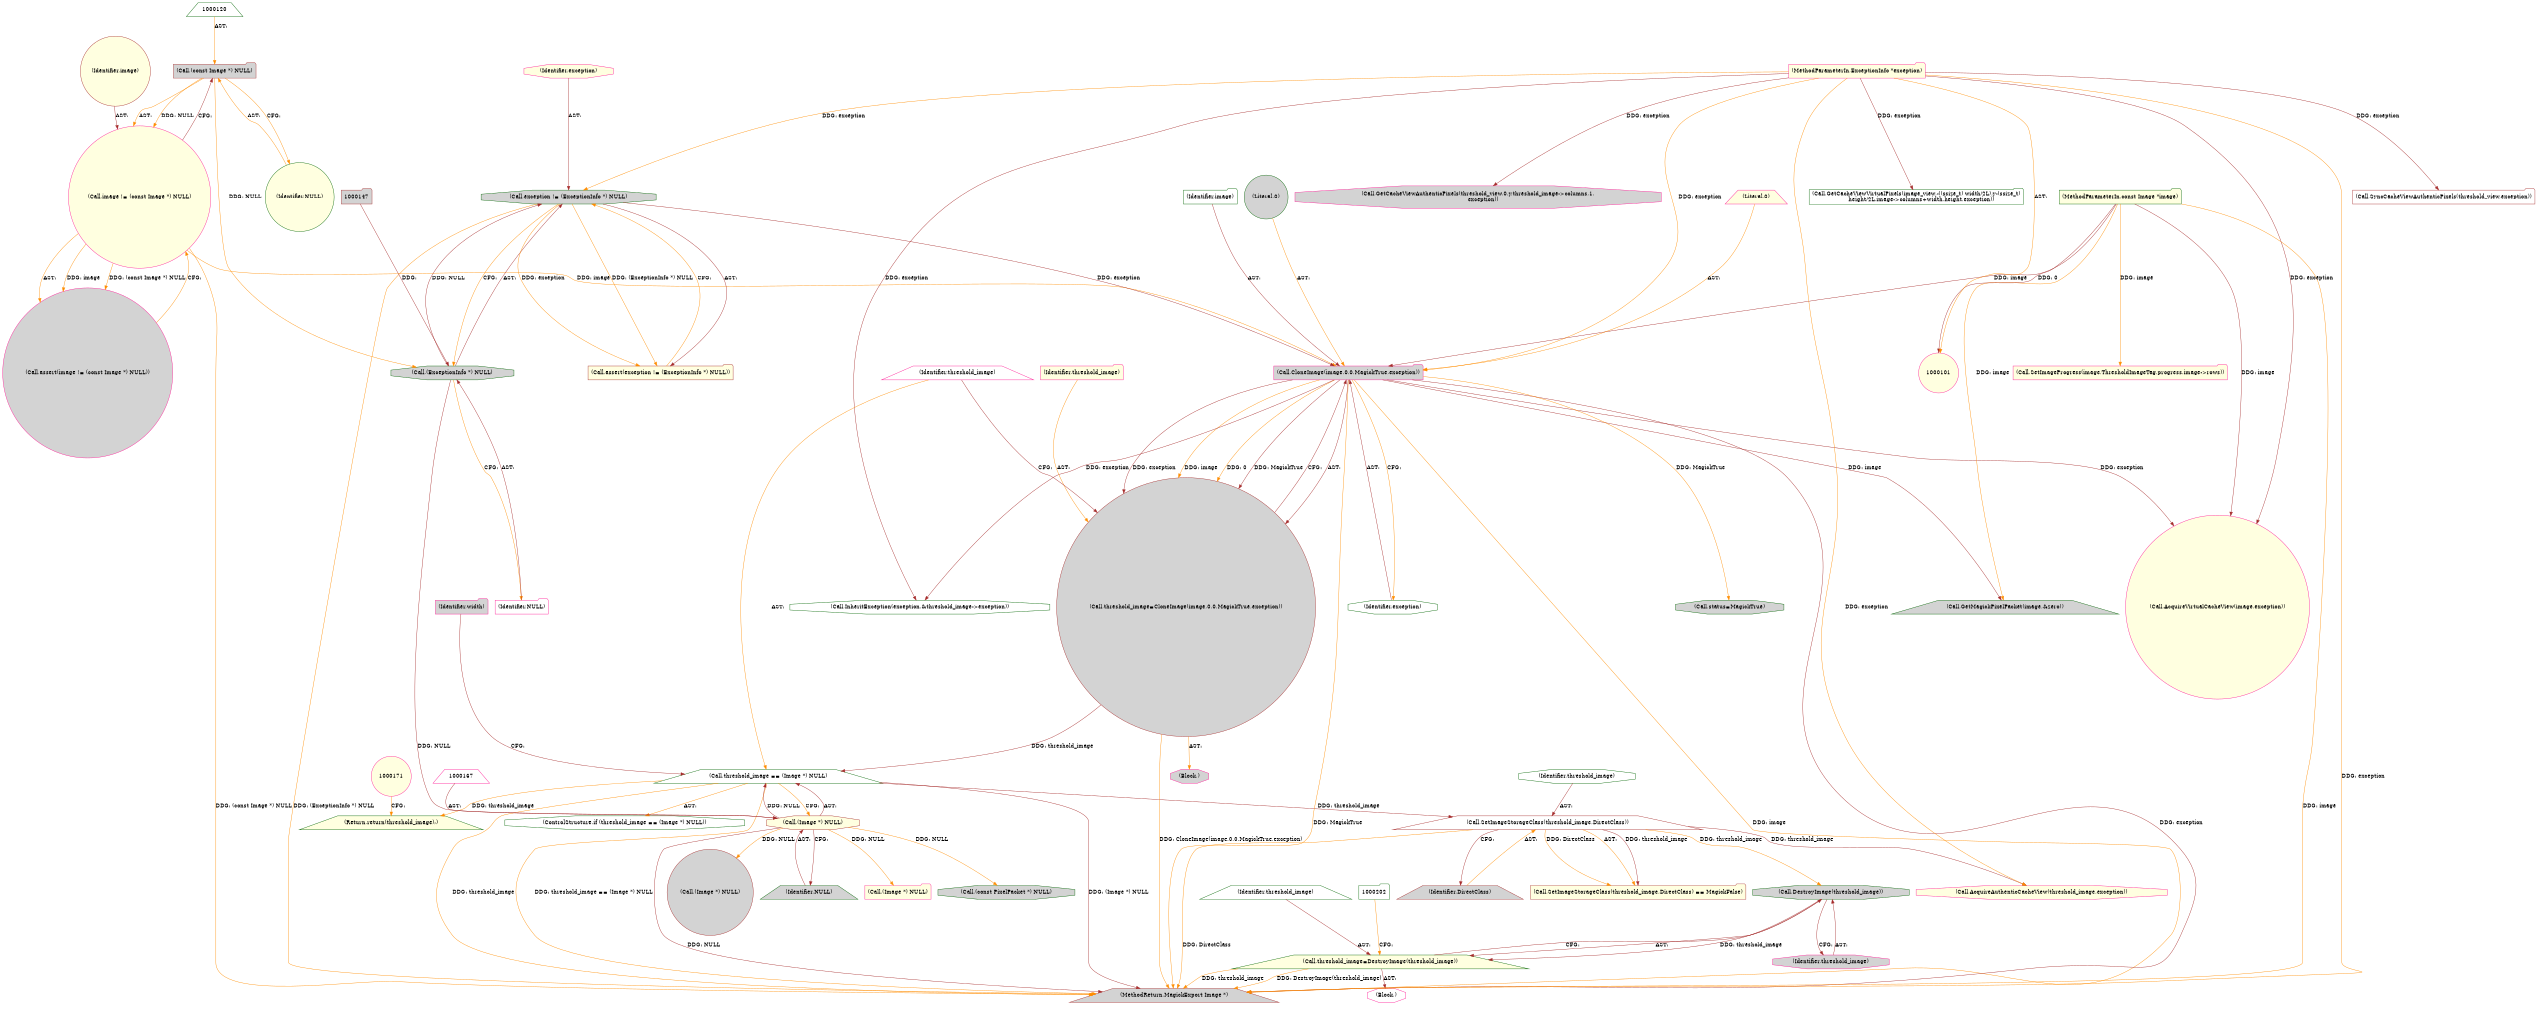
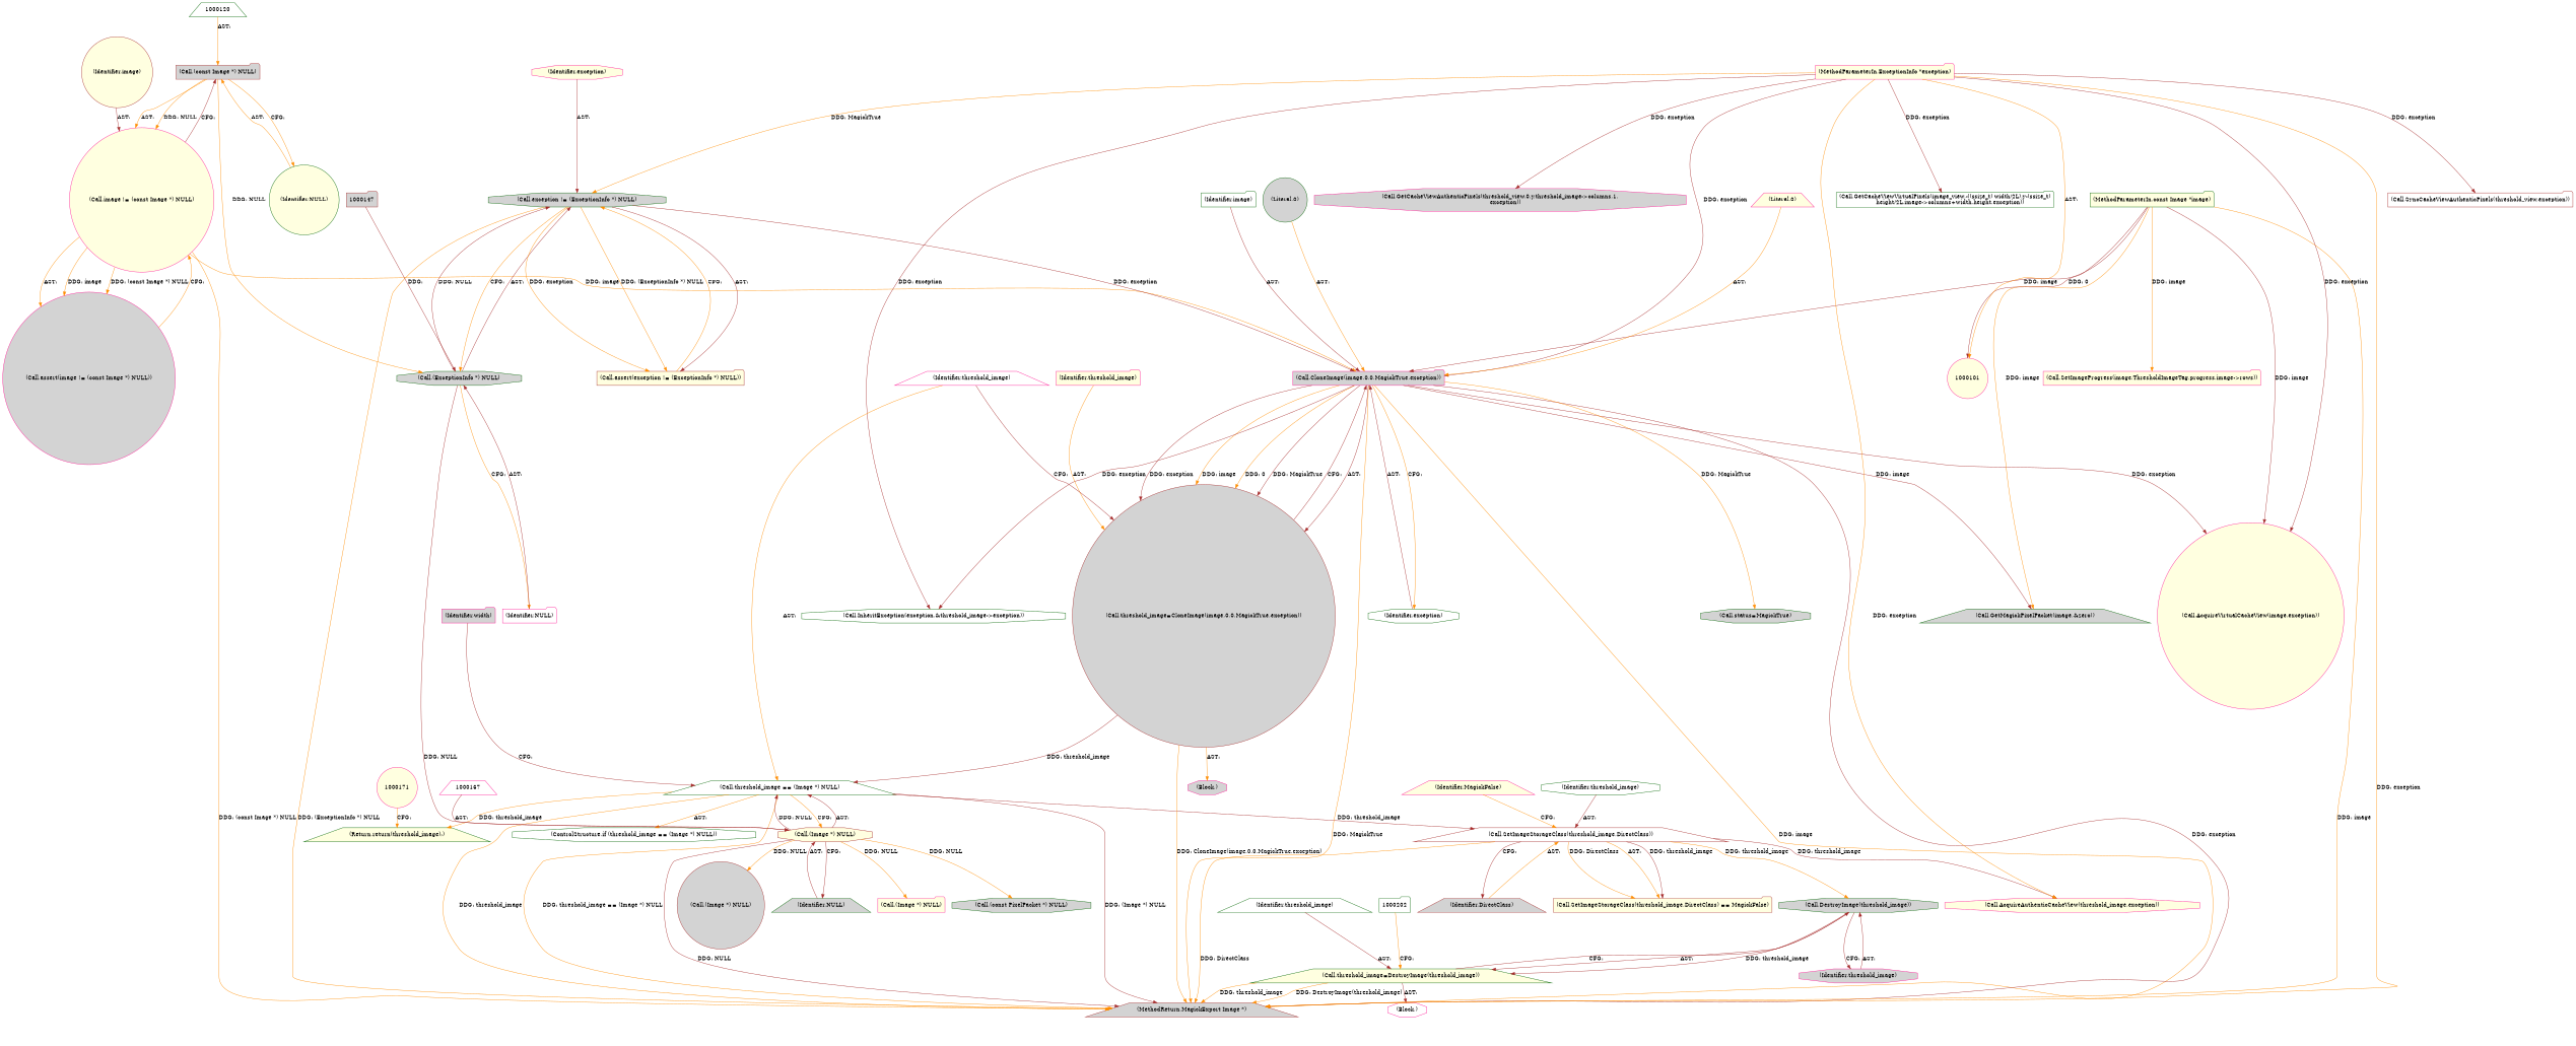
  digraph {
    node [color=darkgreen fillcolor=lightgrey shape=octagon style=filled]
    edge [color=darkorange]
    n1 [label="(Call,DestroyImage(threshold_image))"]
    n2 [fillcolor=lightyellow label="(Call,threshold_image=DestroyImage(threshold_image))" shape=trapezium]
    n3 [color=deeppink label="(Identifier,threshold_image)"]
    n4 [color=brown label="(MethodReturn,MagickExport Image *)" shape=trapezium]
    n5 [color=deeppink fillcolor=white label="(Block,)"]
    n6 [color=brown fillcolor=white label="(Call,SetImageStorageClass(threshold_image,DirectClass))" shape=trapezium]
    n7 [color=brown label="(Identifier,DirectClass)" shape=trapezium]
    n8 [color=deeppink fillcolor=lightyellow label="(Call,AcquireAuthenticCacheView(threshold_image,exception))"]
    n9 [color=brown fillcolor=lightyellow label="(Call,SetImageStorageClass(threshold_image,DirectClass) == MagickFalse)" shape=folder]
    n10 [fillcolor=white label="(Call,threshold_image == (Image *) NULL)" shape=trapezium]
    n11 [color=brown fillcolor=lightyellow label="(Call,(Image *) NULL)"]
    n12 [fillcolor=white label="(ControlStructure,if (threshold_image == (Image *) NULL))"]
    n13 [fillcolor=lightyellow label="(Return,return(threshold_image);)" shape=trapezium]
    n14 [label="(Identifier,NULL)" shape=trapezium]
    n15 [color=deeppink fillcolor=lightyellow label="(Call,(Image *) NULL)" shape=folder]
    n16 [label="(Call,(const PixelPacket *) NULL)"]
    n17 [color=brown label="(Call,(Image *) NULL)" shape=circle]
    n18 [color=brown label="(Call,threshold_image=CloneImage(image,0,0,MagickTrue,exception))" shape=circle]
    n19 [color=deeppink label="(Call,CloneImage(image,0,0,MagickTrue,exception))" shape=folder]
    n20 [color=deeppink label="(Block,)"]
    n21 [color=deeppink fillcolor=lightyellow label="(Call,AcquireVirtualCacheView(image,exception))" shape=circle]
    n22 [label="(Call,GetMagickPixelPacket(image,&zero))" shape=trapezium]
    n23 [fillcolor=white label="(Identifier,exception)"]
    n24 [fillcolor=white label="(Call,InheritException(exception,&threshold_image->exception))"]
    n25 [label="(Call,status=MagickTrue)"]
    n26 [color=deeppink fillcolor=lightyellow label="(Call,image != (const Image *) NULL)" shape=circle]
    n27 [color=brown label="(Call,(const Image *) NULL)" shape=folder]
    n28 [color=deeppink label="(Call,assert(image != (const Image *) NULL))" shape=circle]
    n29 [label="(Call,(ExceptionInfo *) NULL)"]
    n30 [fillcolor=lightyellow label="(Identifier,NULL)" shape=circle]
    n31 [fillcolor=lightyellow label="(MethodParameterIn,const Image *image)" shape=folder]
    n32 [color=deeppink fillcolor=lightyellow label="(Call,SetImageProgress(image,ThresholdImageTag,progress,image->rows))" shape=folder]
    1000101 [color=deeppink fillcolor=lightyellow shape=circle]
    n34 [label="(Call,exception != (ExceptionInfo *) NULL)"]
    n35 [color=deeppink fillcolor=white label="(Identifier,NULL)" shape=folder]
    n36 [color=brown fillcolor=lightyellow label="(Call,assert(exception != (ExceptionInfo *) NULL))" shape=folder]
    n37 [color=deeppink fillcolor=lightyellow label="(MethodParameterIn,ExceptionInfo *exception)" shape=folder]
    n38 [fillcolor=white label="(Call,GetCacheViewVirtualPixels(image_view,-((ssize_t) width/2L),y-(ssize_t)\n      height/2L,image->columns+width,height,exception))" shape=folder]
    n39 [color=brown fillcolor=white label="(Call,SyncCacheViewAuthenticPixels(threshold_view,exception))" shape=folder]
    n40 [color=deeppink label="(Call,GetCacheViewAuthenticPixels(threshold_view,0,y,threshold_image->columns,1,\n      exception))"]
    n41 [color=deeppink fillcolor=lightyellow label="(Identifier,exception)"]
    n42 [label="(Literal,0)" shape=circle]
    n43 [color=brown fillcolor=lightyellow label="(Identifier,image)" shape=circle]
    n44 [color=deeppink fillcolor=lightyellow label="(Identifier,threshold_image)" shape=folder]
    n45 [color=deeppink fillcolor=lightyellow label="(Literal,0)" shape=trapezium]
    n46 [color=deeppink label="(Identifier,width)" shape=folder]
    n47 [color=deeppink fillcolor=white label="(Identifier,threshold_image)" shape=trapezium]
+   n48 [color=deeppink fillcolor=lightyellow label="(Identifier,MagickFalse)" shape=trapezium]
    n49 [fillcolor=white label="(Identifier,image)" shape=folder]
    n50 [fillcolor=white label="(Identifier,threshold_image)"]
    n51 [fillcolor=white label="(Identifier,threshold_image)" shape=trapezium]
    1000171 [color=deeppink fillcolor=lightyellow shape=circle]
    1000120 [fillcolor=white shape=trapezium]
    1000147 [color=brown shape=folder]
    1000167 [color=deeppink fillcolor=white shape=trapezium]
    1000202 [fillcolor=white shape=folder]
    n1 -> n2 [color=brown label="AST: "]
    n1 -> n2 [color=brown label="DDG: threshold_image"]
    n1 -> n3 [color=brown label="CFG: "]
    n2 -> n1 [color=brown label="CFG: "]
    n2 -> n4 [label="DDG: threshold_image"]
    n2 -> n4 [label="DDG: DestroyImage(threshold_image)"]
    n2 -> n5 [color=brown label="AST: "]
    n3 -> n1 [color=brown label="AST: "]
    n6 -> n1 [label="DDG: threshold_image"]
    n6 -> n4 [label="DDG: DirectClass"]
    n6 -> n7 [color=brown label="CFG: "]
    n6 -> n8 [color=brown label="DDG: threshold_image"]
    n6 -> n9 [label="AST: "]
    n6 -> n9 [color=brown label="DDG: threshold_image"]
    n6 -> n9 [label="DDG: DirectClass"]
    n7 -> n6 [label="AST: "]
    n10 -> n4 [label="DDG: threshold_image == (Image *) NULL"]
    n10 -> n4 [color=brown label="DDG: (Image *) NULL"]
    n10 -> n4 [label="DDG: threshold_image"]
    n10 -> n6 [color=brown label="DDG: threshold_image"]
    n10 -> n11 [label="CFG: "]
    n10 -> n12 [label="AST: "]
    n10 -> n13 [label="DDG: threshold_image"]
    n11 -> n4 [color=brown label="DDG: NULL"]
    n11 -> n10 [color=brown label="AST: "]
    n11 -> n10 [color=brown label="DDG: NULL"]
    n11 -> n14 [color=brown label="CFG: "]
    n11 -> n15 [label="DDG: NULL"]
    n11 -> n16 [label="DDG: NULL"]
    n11 -> n17 [label="DDG: NULL"]
    n14 -> n11 [color=brown label="AST: "]
    n18 -> n4 [label="DDG: CloneImage(image,0,0,MagickTrue,exception)"]
    n18 -> n10 [color=brown label="DDG: threshold_image"]
    n18 -> n19 [color=brown label="CFG: "]
    n18 -> n20 [label="AST: "]
    n19 -> n4 [label="DDG: image"]
    n19 -> n4 [color=brown label="DDG: exception"]
    n19 -> n4 [label="DDG: MagickTrue"]
    n19 -> n18 [color=brown label="AST: "]
    n19 -> n18 [color=brown label="DDG: exception"]
    n19 -> n18 [label="DDG: image"]
    n19 -> n18 [label="DDG: 0"]
    n19 -> n18 [color=brown label="DDG: MagickTrue"]
    n19 -> n21 [color=brown label="DDG: exception"]
    n19 -> n22 [color=brown label="DDG: image"]
    n19 -> n23 [label="CFG: "]
    n19 -> n24 [color=brown label="DDG: exception"]
    n19 -> n25 [label="DDG: MagickTrue"]
    n23 -> n19 [color=brown label="AST: "]
    n26 -> n4 [label="DDG: (const Image *) NULL"]
    n26 -> n19 [label="DDG: image"]
    n26 -> n27 [color=brown label="CFG: "]
    n26 -> n28 [label="AST: "]
    n26 -> n28 [label="DDG: image"]
    n26 -> n28 [label="DDG: (const Image *) NULL"]
    n27 -> n26 [label="AST: "]
    n27 -> n26 [label="DDG: NULL"]
    n27 -> n29 [label="DDG: NULL"]
    n27 -> n30 [label="CFG: "]
    n28 -> n26 [label="CFG: "]
    n29 -> n11 [color=brown label="DDG: NULL"]
    n29 -> n34 [color=brown label="AST: "]
    n29 -> n34 [color=brown label="DDG: NULL"]
    n29 -> n35 [label="CFG: "]
    n30 -> n27 [label="AST: "]
    n31 -> n4 [label="DDG: image"]
    n31 -> n19 [color=brown label="DDG: image"]
    n31 -> n21 [color=brown label="DDG: image"]
    n31 -> n22 [label="DDG: image"]
    n31 -> n32 [label="DDG: image"]
    n31 -> 1000101 [color=brown label="DDG: 0"]
    n34 -> n4 [label="DDG: (ExceptionInfo *) NULL"]
    n34 -> n19 [color=brown label="DDG: exception"]
    n34 -> n29 [label="CFG: "]
    n34 -> n36 [color=brown label="AST: "]
    n34 -> n36 [label="DDG: exception"]
    n34 -> n36 [label="DDG: (ExceptionInfo *) NULL"]
    n35 -> n29 [color=brown label="AST: "]
    n36 -> n34 [label="CFG: "]
    n37 -> n4 [label="DDG: exception"]
    n37 -> n8 [label="DDG: exception"]
-   n37 -> n19 [label="DDG: exception"]
+   n37 -> n19 [color=brown label="DDG: exception"]
    n37 -> n21 [color=brown label="DDG: exception"]
    n37 -> n24 [color=brown label="DDG: exception"]
    n37 -> 1000101 [label="AST: "]
-   n37 -> n34 [label="DDG: exception"]
+   n37 -> n34 [label="DDG: MagickTrue"]
    n37 -> n38 [color=brown label="DDG: exception"]
    n37 -> n39 [color=brown label="DDG: exception"]
    n37 -> n40 [color=brown label="DDG: exception"]
    n41 -> n34 [color=brown label="AST: "]
    n42 -> n19 [label="AST: "]
    n43 -> n26 [color=brown label="AST: "]
    n44 -> n18 [label="AST: "]
    n45 -> n19 [label="AST: "]
    n46 -> n10 [color=brown label="CFG: "]
    n47 -> n10 [label="AST: "]
    n47 -> n18 [color=brown label="CFG: "]
+   n48 -> n6 [label="CFG: "]
    n49 -> n19 [color=brown label="AST: "]
    n50 -> n6 [color=brown label="AST: "]
    n51 -> n2 [color=brown label="AST: "]
    1000171 -> n13 [label="CFG: "]
    1000120 -> n27 [label="AST: "]
    1000147 -> n29 [color=brown label="DDG: "]
    1000167 -> n11 [color=brown label="AST: "]
    1000202 -> n2 [label="CFG: "]
  }
